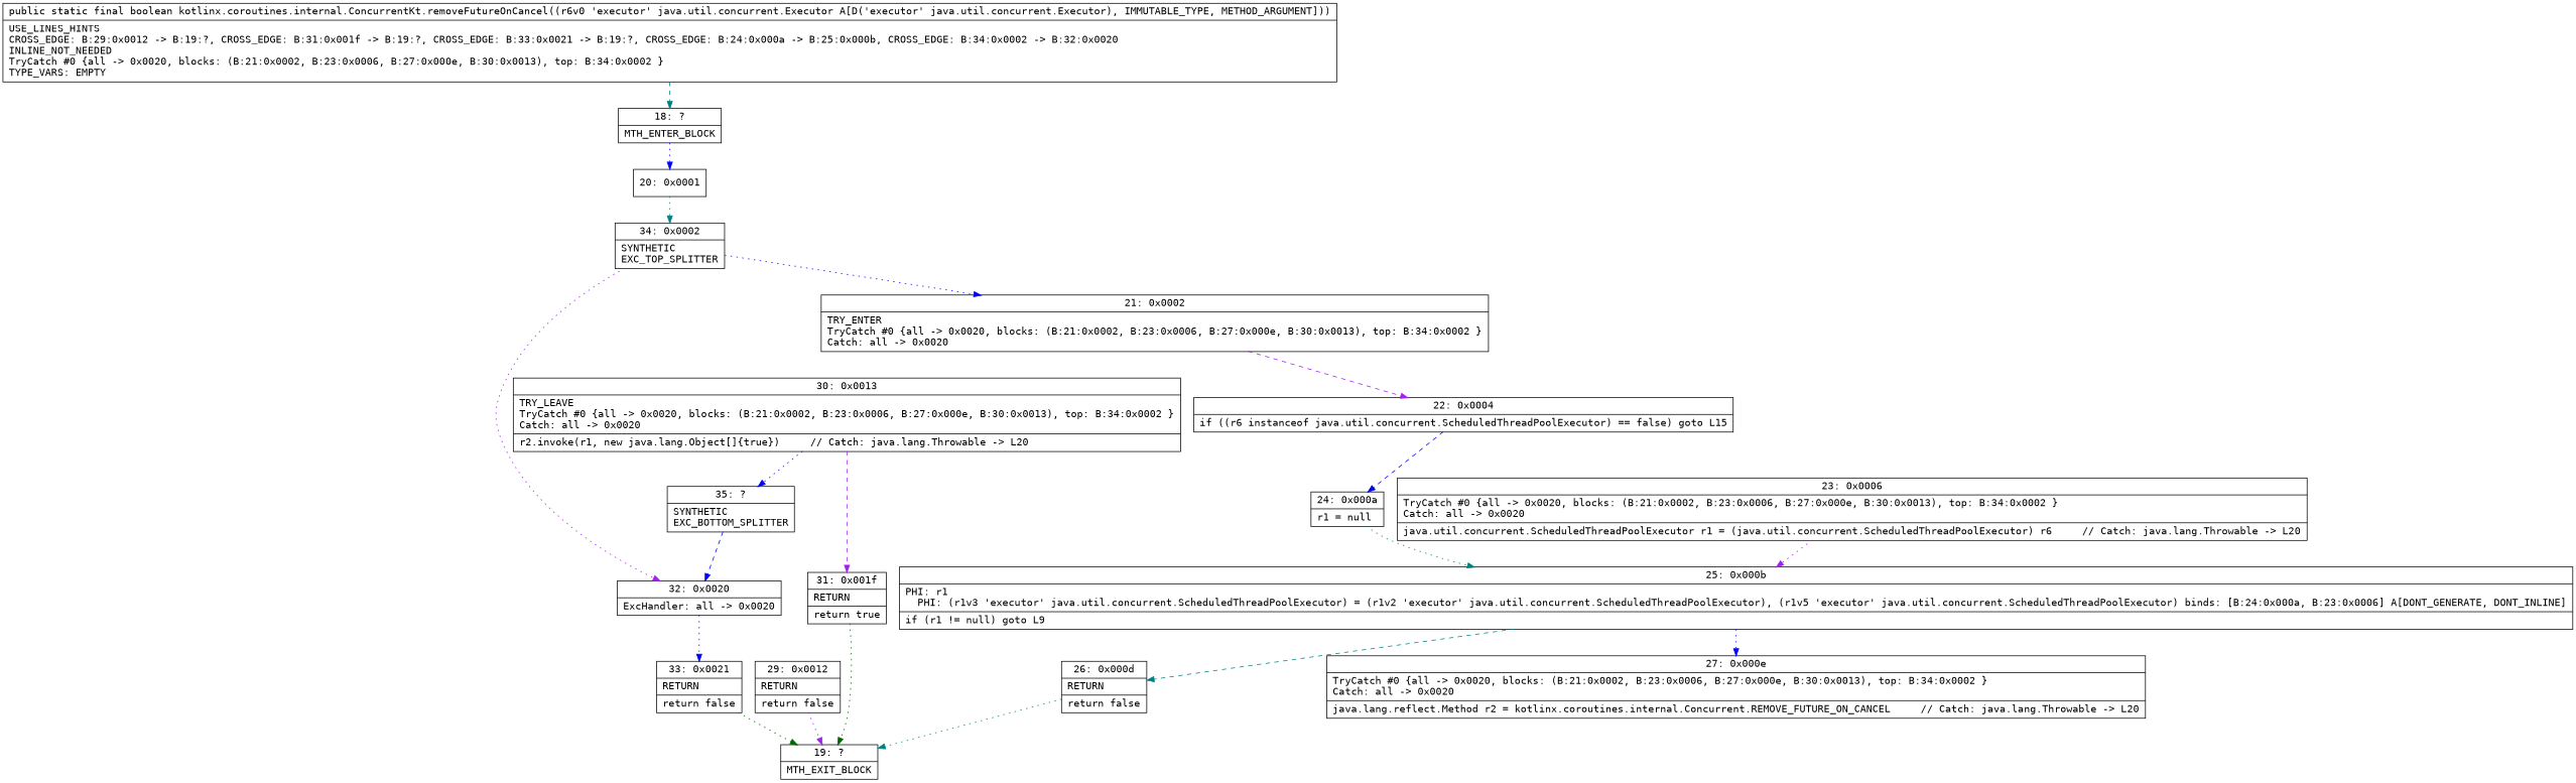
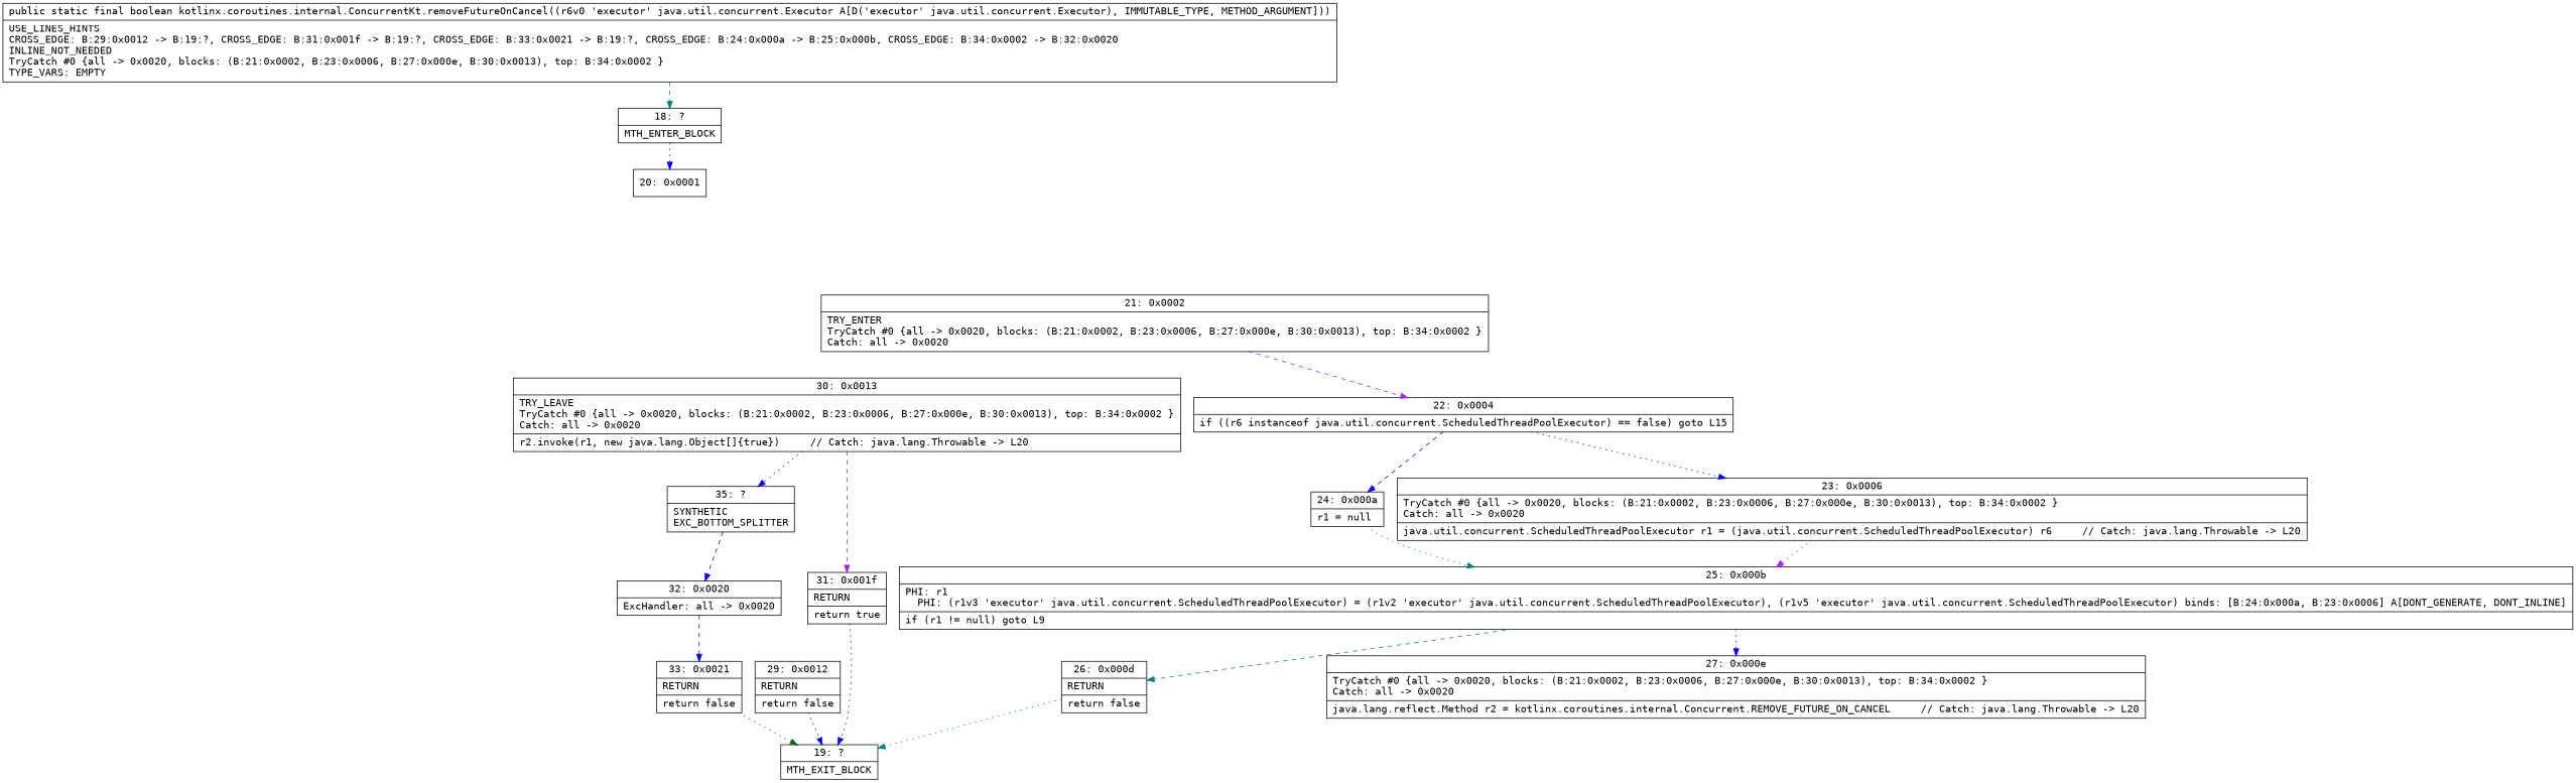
  digraph {
    fontname="DejaVu Sans Mono"
    node [fontname="DejaVu Sans Mono" shape=record]
    edge [color=blue fontname="DejaVu Sans Mono" style=dotted]
    n1 [label="{18\:\ ?|MTH_ENTER_BLOCK\l}"]
    n2 [label="{20\:\ 0x0001}"]
-   n3 [label="{34\:\ 0x0002|SYNTHETIC\lEXC_TOP_SPLITTER\l}"]
    n4 [label="{21\:\ 0x0002|TRY_ENTER\lTryCatch #0 \{all \-\> 0x0020, blocks: (B:21:0x0002, B:23:0x0006, B:27:0x000e, B:30:0x0013), top: B:34:0x0002 \}\lCatch: all \-\> 0x0020\l}"]
    n5 [label="{32\:\ 0x0020|ExcHandler: all \-\> 0x0020\l}"]
    n6 [label="{22\:\ 0x0004|if ((r6 instanceof java.util.concurrent.ScheduledThreadPoolExecutor) == false) goto L15\l}"]
    n7 [label="{33\:\ 0x0021|RETURN\l|return false\l}"]
    n8 [label="{23\:\ 0x0006|TryCatch #0 \{all \-\> 0x0020, blocks: (B:21:0x0002, B:23:0x0006, B:27:0x000e, B:30:0x0013), top: B:34:0x0002 \}\lCatch: all \-\> 0x0020\l|java.util.concurrent.ScheduledThreadPoolExecutor r1 = (java.util.concurrent.ScheduledThreadPoolExecutor) r6     \/\/ Catch: java.lang.Throwable \-\> L20\l}"]
    n9 [label="{24\:\ 0x000a|r1 = null\l}"]
    n10 [label="{25\:\ 0x000b|PHI: r1 \l  PHI: (r1v3 'executor' java.util.concurrent.ScheduledThreadPoolExecutor) = (r1v2 'executor' java.util.concurrent.ScheduledThreadPoolExecutor), (r1v5 'executor' java.util.concurrent.ScheduledThreadPoolExecutor) binds: [B:24:0x000a, B:23:0x0006] A[DONT_GENERATE, DONT_INLINE]\l|if (r1 != null) goto L9\l}"]
    n11 [label="{26\:\ 0x000d|RETURN\l|return false\l}"]
    n12 [label="{27\:\ 0x000e|TryCatch #0 \{all \-\> 0x0020, blocks: (B:21:0x0002, B:23:0x0006, B:27:0x000e, B:30:0x0013), top: B:34:0x0002 \}\lCatch: all \-\> 0x0020\l|java.lang.reflect.Method r2 = kotlinx.coroutines.internal.Concurrent.REMOVE_FUTURE_ON_CANCEL     \/\/ Catch: java.lang.Throwable \-\> L20\l}"]
    n13 [label="{19\:\ ?|MTH_EXIT_BLOCK\l}"]
    n14 [label="{29\:\ 0x0012|RETURN\l|return false\l}"]
    n15 [label="{30\:\ 0x0013|TRY_LEAVE\lTryCatch #0 \{all \-\> 0x0020, blocks: (B:21:0x0002, B:23:0x0006, B:27:0x000e, B:30:0x0013), top: B:34:0x0002 \}\lCatch: all \-\> 0x0020\l|r2.invoke(r1, new java.lang.Object[]\{true\})     \/\/ Catch: java.lang.Throwable \-\> L20\l}"]
    n16 [label="{31\:\ 0x001f|RETURN\l|return true\l}"]
    n17 [label="{35\:\ ?|SYNTHETIC\lEXC_BOTTOM_SPLITTER\l}"]
    n18 [label="{public static final boolean kotlinx.coroutines.internal.ConcurrentKt.removeFutureOnCancel((r6v0 'executor' java.util.concurrent.Executor A[D('executor' java.util.concurrent.Executor), IMMUTABLE_TYPE, METHOD_ARGUMENT]))  | USE_LINES_HINTS\lCROSS_EDGE: B:29:0x0012 \-\> B:19:?, CROSS_EDGE: B:31:0x001f \-\> B:19:?, CROSS_EDGE: B:33:0x0021 \-\> B:19:?, CROSS_EDGE: B:24:0x000a \-\> B:25:0x000b, CROSS_EDGE: B:34:0x0002 \-\> B:32:0x0020\lINLINE_NOT_NEEDED\lTryCatch #0 \{all \-\> 0x0020, blocks: (B:21:0x0002, B:23:0x0006, B:27:0x000e, B:30:0x0013), top: B:34:0x0002 \}\lTYPE_VARS: EMPTY\l}"]
    n1 -> n2
-   n2 -> n3 [color=teal]
-   n3 -> n4
-   n3 -> n5 [color=purple]
    n4 -> n6 [color=purple style=dashed]
-   n5 -> n7
+   n5 -> n7 [style=dashed]
+   n6 -> n8
    n6 -> n9 [style=dashed]
    n7 -> n13 [color=darkgreen]
    n8 -> n10 [color=purple]
    n9 -> n10 [color=teal]
    n10 -> n11 [color=teal style=dashed]
    n10 -> n12
    n11 -> n13 [color=teal]
-   n14 -> n13 [color=purple]
+   n14 -> n13
    n15 -> n16 [color=purple style=dashed]
    n15 -> n17
-   n16 -> n13 [color=darkgreen]
+   n16 -> n13
    n17 -> n5 [style=dashed]
    n18 -> n1 [color=teal style=dashed]
  }
